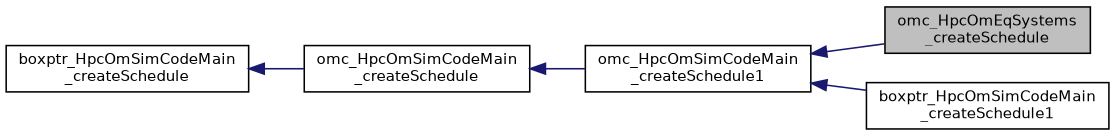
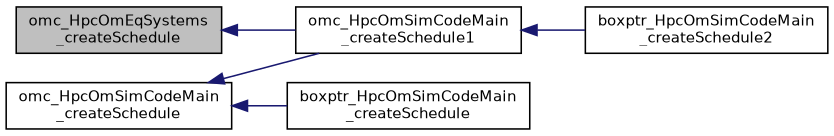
  digraph {
    rankdir=LR
    node [color=black fillcolor=white fontname=Helvetica fontsize=10 shape=record style=filled]
    edge [color=midnightblue dir=back fontname=Helvetica fontsize=10 labelfontname=Helvetica labelfontsize=10 style=solid]
    n1 [fillcolor=grey75 fontcolor=black height=0.2 label="omc_HpcOmEqSystems\l_createSchedule" width=0.4]
    n2 [height=0.2 label="omc_HpcOmSimCodeMain\l_createSchedule1" width=0.4]
-   n3 [height=0.2 label="boxptr_HpcOmSimCodeMain\l_createSchedule1" width=0.4]
+   n3 [height=0.2 label="boxptr_HpcOmSimCodeMain\l_createSchedule2" width=0.4]
    n4 [height=0.2 label="omc_HpcOmSimCodeMain\l_createSchedule" width=0.4]
    n5 [height=0.2 label="boxptr_HpcOmSimCodeMain\l_createSchedule" width=0.4]
-   n2 -> n1
+   n1 -> n2
    n2 -> n3
    n4 -> n2
-   n5 -> n4
+   n4 -> n5
  }
